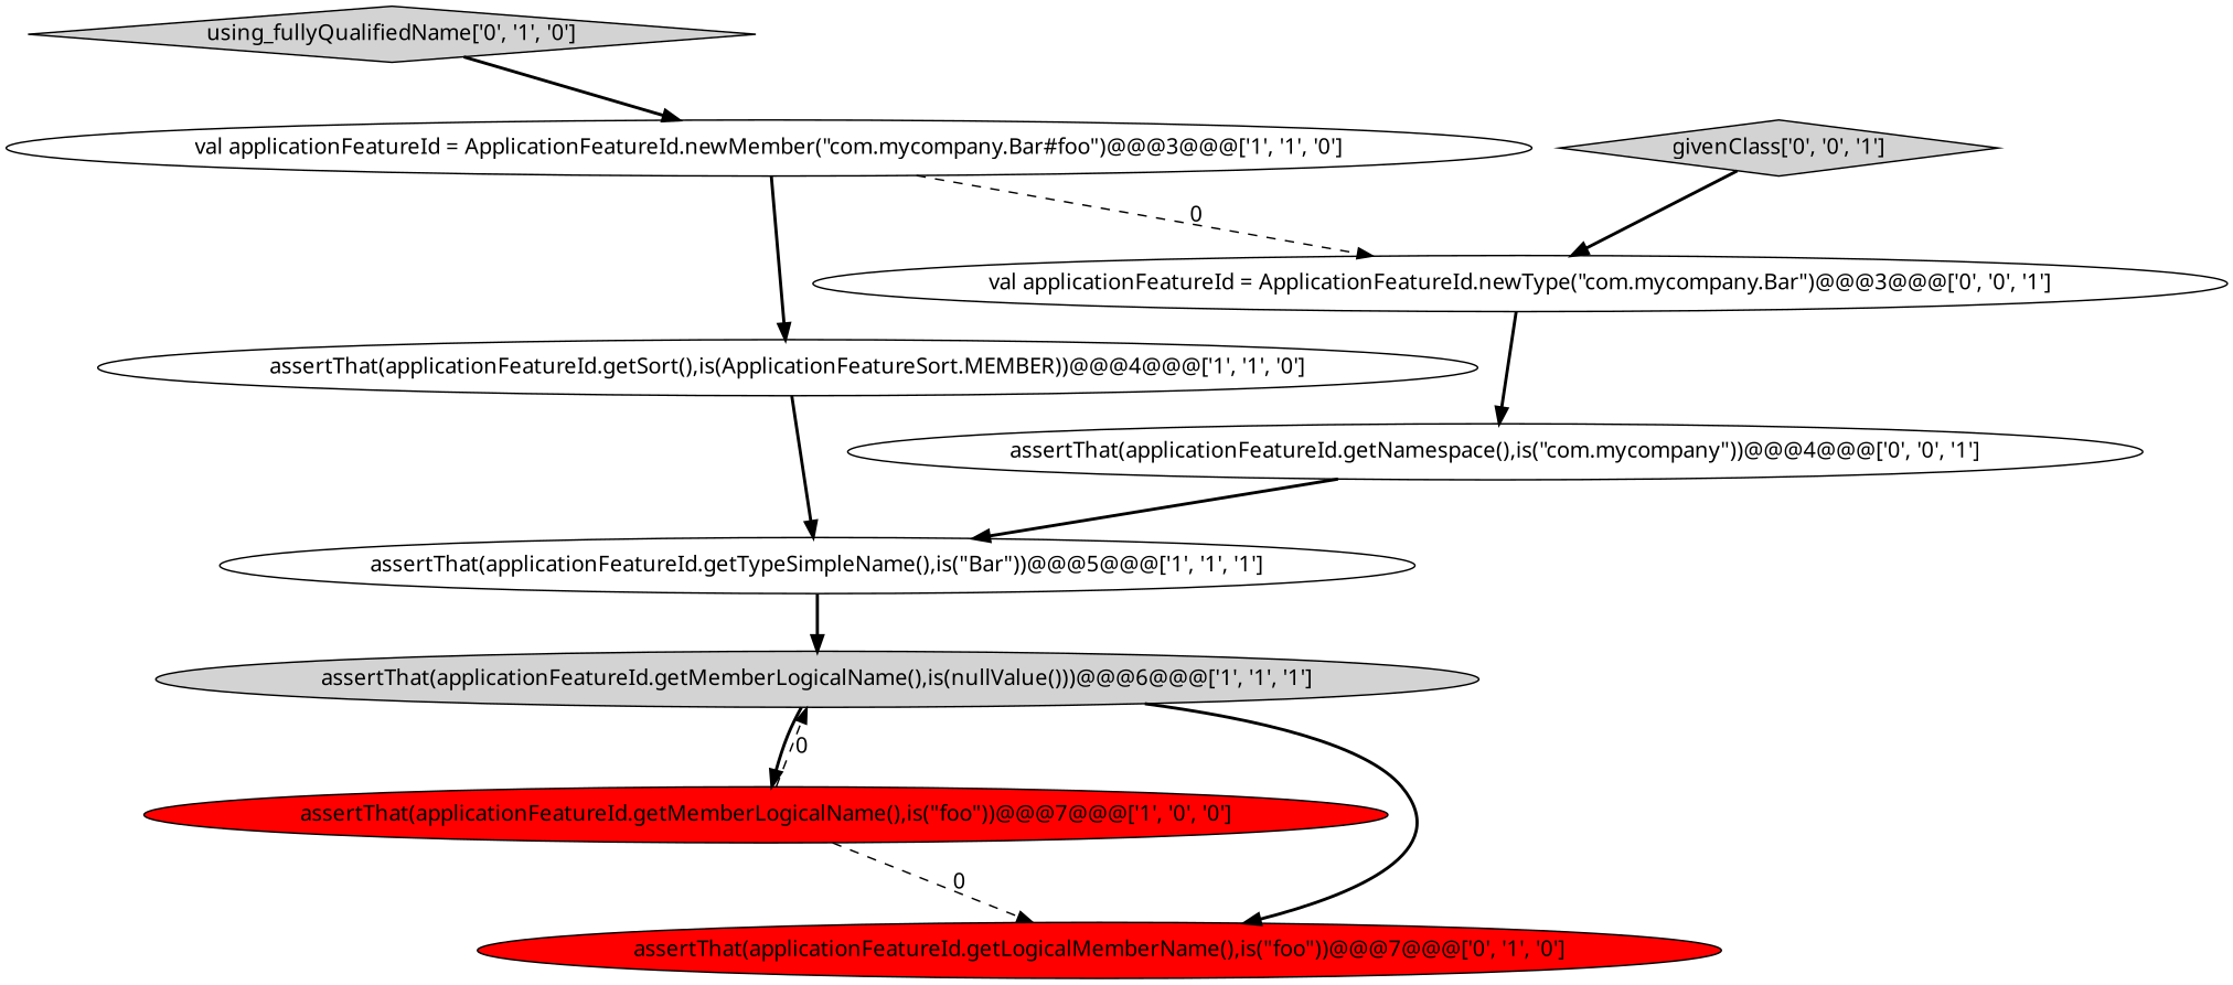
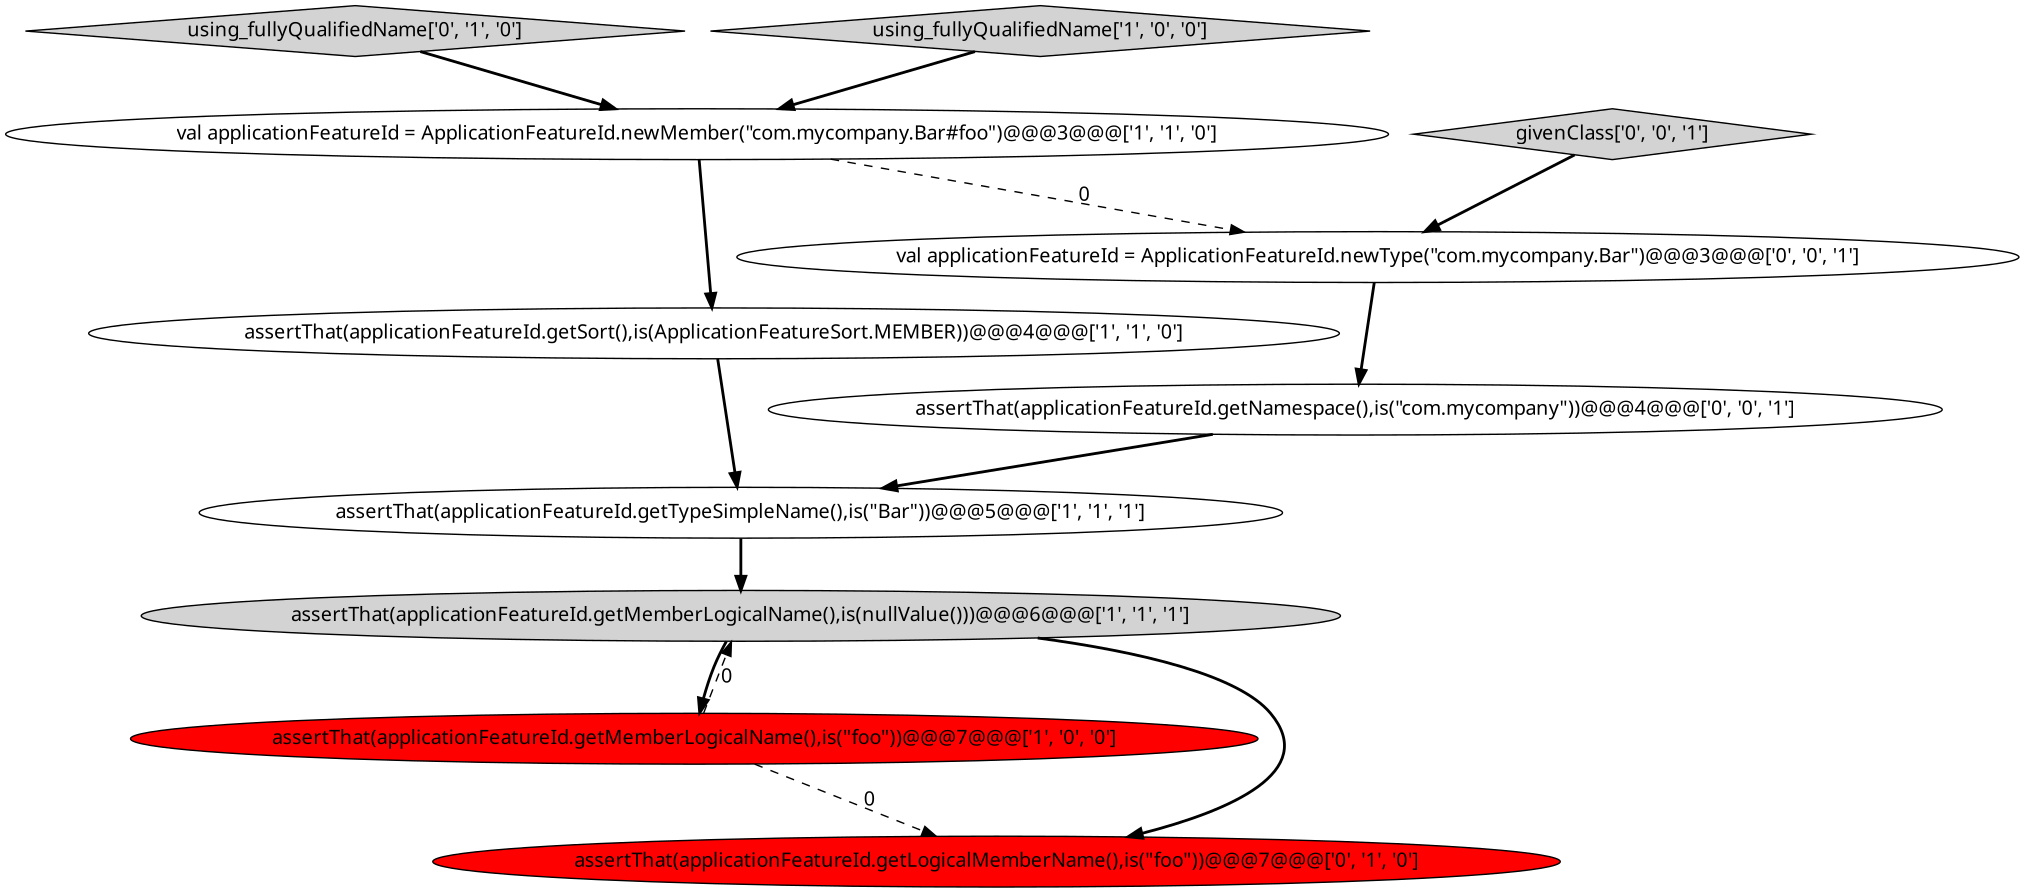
  digraph {
    fontname="Noto Sans"
    node [fillcolor=white shape=ellipse style=filled fontname="Noto Sans"]
    edge [style=bold fontname="Noto Sans"]
    n1 [label="val applicationFeatureId = ApplicationFeatureId.newType(\"com.mycompany.Bar\")@@@3@@@['0', '0', '1']"]
    n2 [label="assertThat(applicationFeatureId.getNamespace(),is(\"com.mycompany\"))@@@4@@@['0', '0', '1']"]
    n3 [label="val applicationFeatureId = ApplicationFeatureId.newMember(\"com.mycompany.Bar#foo\")@@@3@@@['1', '1', '0']"]
    n4 [label="assertThat(applicationFeatureId.getSort(),is(ApplicationFeatureSort.MEMBER))@@@4@@@['1', '1', '0']"]
    n5 [fillcolor=lightgray label="using_fullyQualifiedName['0', '1', '0']" shape=diamond]
    n6 [label="assertThat(applicationFeatureId.getTypeSimpleName(),is(\"Bar\"))@@@5@@@['1', '1', '1']"]
    n7 [fillcolor=lightgray label="givenClass['0', '0', '1']" shape=diamond]
    n8 [fillcolor=red label="assertThat(applicationFeatureId.getMemberLogicalName(),is(\"foo\"))@@@7@@@['1', '0', '0']"]
    n9 [fillcolor=lightgray label="assertThat(applicationFeatureId.getMemberLogicalName(),is(nullValue()))@@@6@@@['1', '1', '1']"]
    n10 [fillcolor=red label="assertThat(applicationFeatureId.getLogicalMemberName(),is(\"foo\"))@@@7@@@['0', '1', '0']"]
+   n11 [fillcolor=lightgray label="using_fullyQualifiedName['1', '0', '0']" shape=diamond]
    n1 -> n2
    n2 -> n6
    n3 -> n1 [label=0 style=dashed]
    n3 -> n4
    n4 -> n6
    n5 -> n3
    n6 -> n9
    n7 -> n1
    n8 -> n9 [label=0 style=dashed]
    n8 -> n10 [label=0 style=dashed]
    n9 -> n8
    n9 -> n10
+   n11 -> n3
  }
